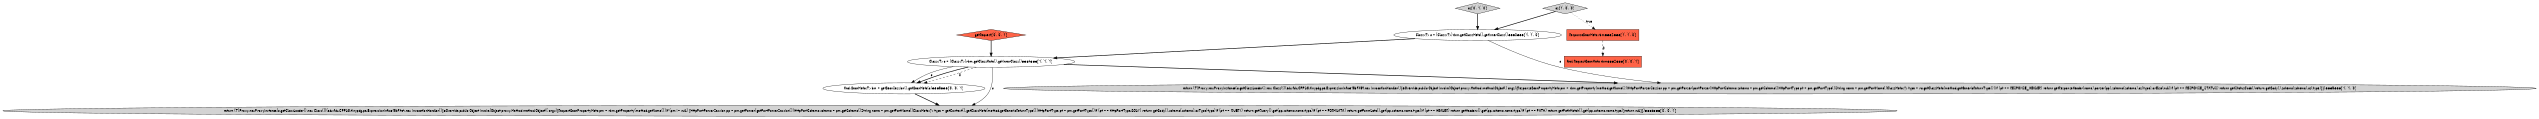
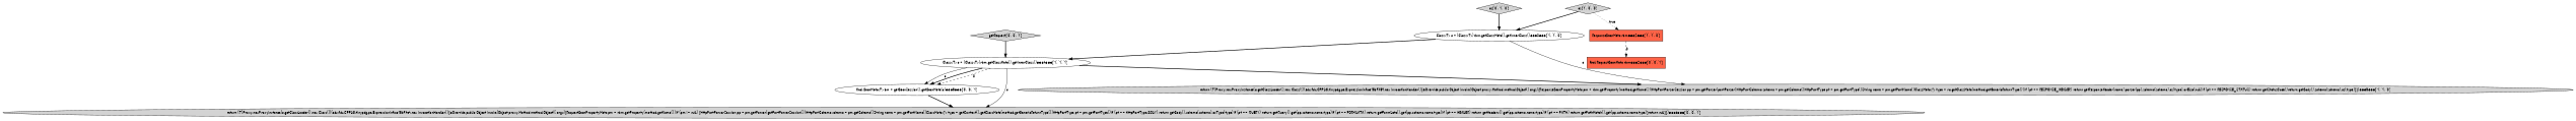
  digraph {
    fontname="Patrick Hand"
    node [fillcolor=lightgray fontname="Patrick Hand" shape=ellipse style=filled]
    edge [fontname="Patrick Hand" style=bold]
    n1 [fillcolor=tomato label="ResponseBeanMeta rbm@@@2@@@['1', '1', '0']" shape=box]
    n2 [fillcolor=tomato label="final RequestBeanMeta rbm@@@2@@@['0', '0', '1']" shape=box]
    n3 [label="as['0', '1', '0']" shape=diamond]
    n4 [fillcolor=white label="Class<T> c = (Class<T>)rbm.getClassMeta().getInnerClass()@@@3@@@['1', '1', '0']"]
    n5 [fillcolor=white label="Class<T> c = (Class<T>)rbm.getClassMeta().getInnerClass()@@@4@@@['1', '1', '1']"]
    n6 [label="return (T)Proxy.newProxyInstance(c.getClassLoader(),new Class((((edu.fdu.CPPDG.tinypdg.pe.ExpressionInfo@15b9759,new InvocationHandler(){@Override public Object invoke(Object proxy,Method method,Object(( args){ResponseBeanPropertyMeta pm = rbm.getProperty(method.getName())HttpPartParserSession pp = pm.getParser(partParser)HttpPartSchema schema = pm.getSchema()HttpPartType pt = pm.getPartType()String name = pm.getPartName()ClassMeta<?> type = rc.getClassMeta(method.getGenericReturnType())if (pt == RESPONSE_HEADER) return getResponseHeader(name).parser(pp).schema(schema).as(type).orElse(null)if (pt == RESPONSE_STATUS) return getStatusCode()return getBody().schema(schema).as(type)}})@@@5@@@['1', '1', '0']"]
    n7 [fillcolor=white label="final BeanMeta<T> bm = getBeanSession().getBeanMeta(c)@@@5@@@['0', '0', '1']"]
    n8 [label="return (T)Proxy.newProxyInstance(c.getClassLoader(),new Class((((edu.fdu.CPPDG.tinypdg.pe.ExpressionInfo@15b97e4,new InvocationHandler(){@Override public Object invoke(Object proxy,Method method,Object(( args){RequestBeanPropertyMeta pm = rbm.getProperty(method.getName())if (pm != null) {HttpPartParserSession pp = pm.getParser(getPartParserSession())HttpPartSchema schema = pm.getSchema()String name = pm.getPartName()ClassMeta<?> type = getContext().getClassMeta(method.getGenericReturnType())HttpPartType pt = pm.getPartType()if (pt == HttpPartType.BODY) return getBody().schema(schema).asType(type)if (pt == QUERY) return getQuery().get(pp,schema,name,type)if (pt == FORMDATA) return getFormData().get(pp,schema,name,type)if (pt == HEADER) return getHeaders().get(pp,schema,name,type)if (pt == PATH) return getPathMatch().get(pp,schema,name,type)}return null}})@@@6@@@['0', '0', '1']"]
-   n9 [fillcolor=tomato label="getRequest['0', '0', '1']" shape=diamond]
+   n9 [label="getRequest['0', '0', '1']" shape=diamond]
    n10 [label="as['1', '0', '0']" shape=diamond]
    n1 -> n2 [label=0 style=dashed]
    n3 -> n4
    n4 -> n5
    n4 -> n6 [label=c style=solid]
    n5 -> n6
    n5 -> n7
    n5 -> n7 [label=0 style=dashed]
    n5 -> n7 [label=c style=solid]
    n5 -> n8 [label=c style=solid]
    n7 -> n8
    n9 -> n5
    n10 -> n1 [label=true style=dotted]
    n10 -> n4
  }
